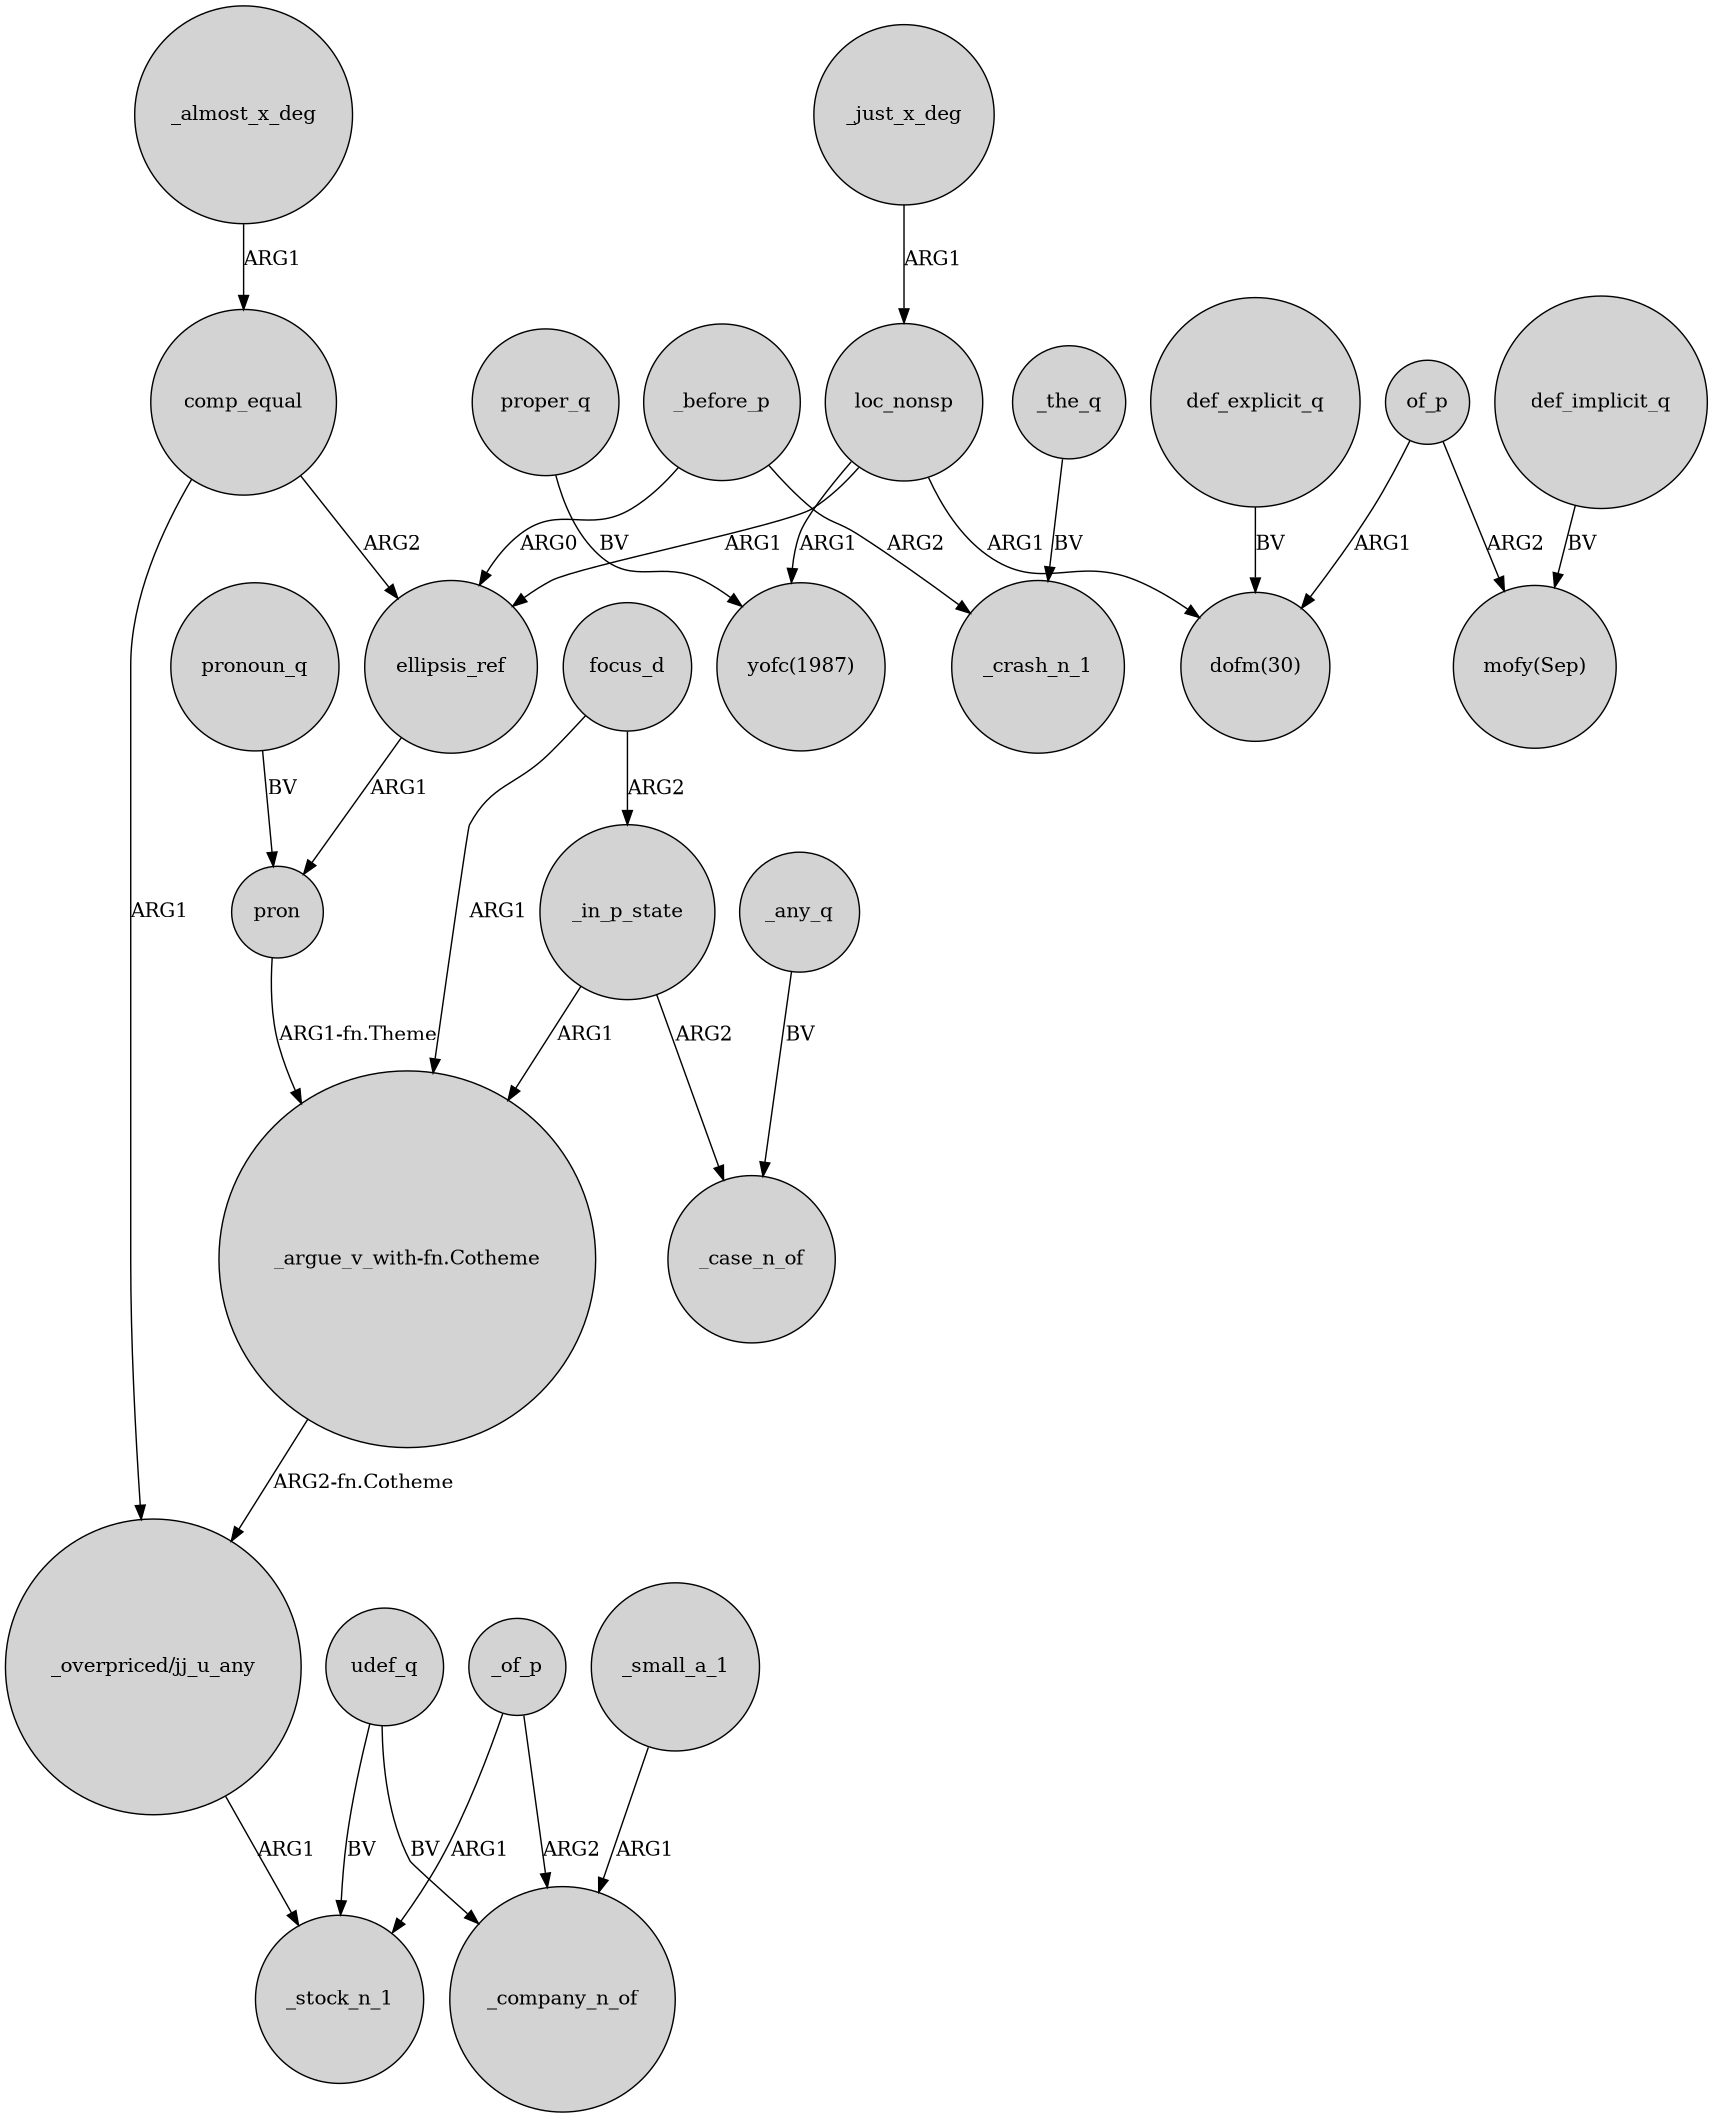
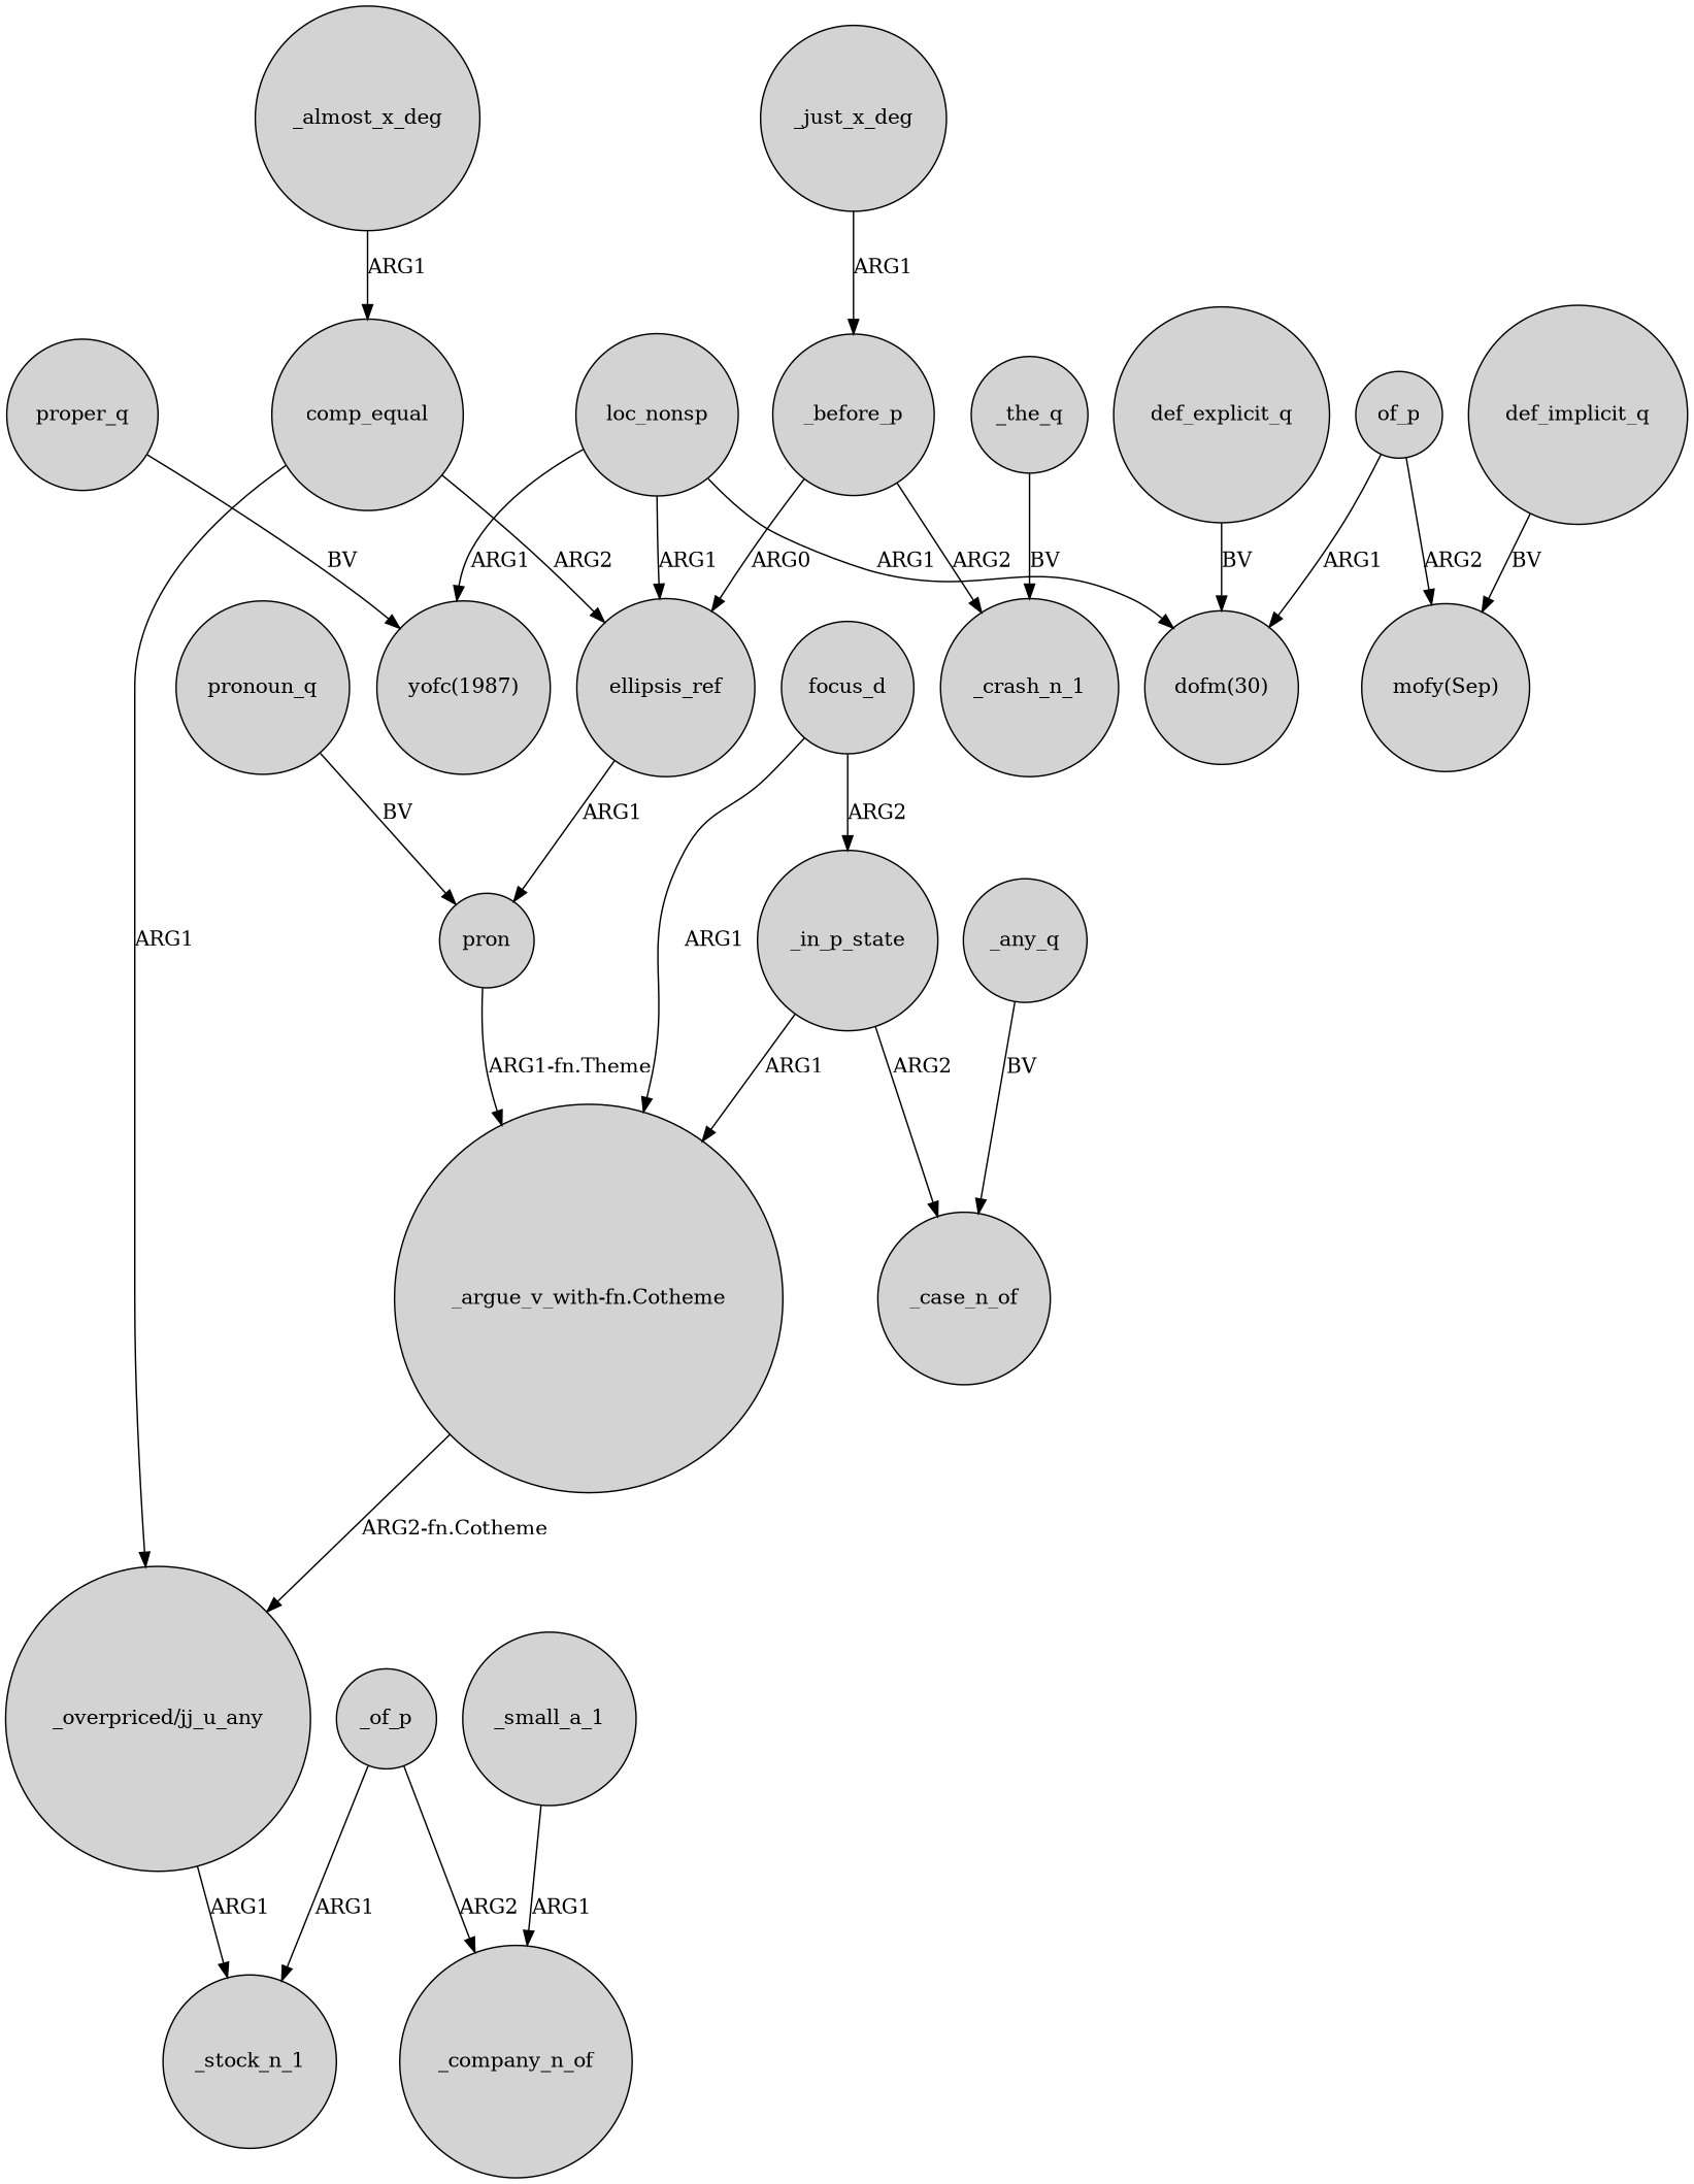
  digraph {
    node [shape=circle style=filled]
    focus_d
    "_argue_v_with-fn.Cotheme"
    _in_p_state
    n4 [label="_overpriced/jj_u_any"]
    _case_n_of
    _stock_n_1
    pron
    loc_nonsp
    "dofm(30)"
    ellipsis_ref
    "yofc(1987)"
    comp_equal
    _small_a_1
    _company_n_of
    def_implicit_q
    "mofy(Sep)"
    def_explicit_q
    _the_q
    _crash_n_1
    of_p
    pronoun_q
    _before_p
-   udef_q
    proper_q
    _almost_x_deg
    _just_x_deg
    _of_p
    _any_q
    focus_d -> "_argue_v_with-fn.Cotheme" [label=ARG1]
    focus_d -> _in_p_state [label=ARG2]
    "_argue_v_with-fn.Cotheme" -> n4 [label="ARG2-fn.Cotheme"]
    _in_p_state -> "_argue_v_with-fn.Cotheme" [label=ARG1]
    _in_p_state -> _case_n_of [label=ARG2]
    n4 -> _stock_n_1 [label=ARG1]
    pron -> "_argue_v_with-fn.Cotheme" [label="ARG1-fn.Theme"]
    loc_nonsp -> "dofm(30)" [label=ARG1]
    loc_nonsp -> ellipsis_ref [label=ARG1]
    loc_nonsp -> "yofc(1987)" [label=ARG1]
    ellipsis_ref -> pron [label=ARG1]
    comp_equal -> n4 [label=ARG1]
    comp_equal -> ellipsis_ref [label=ARG2]
    _small_a_1 -> _company_n_of [label=ARG1]
    def_implicit_q -> "mofy(Sep)" [label=BV]
    def_explicit_q -> "dofm(30)" [label=BV]
    _the_q -> _crash_n_1 [label=BV]
    of_p -> "dofm(30)" [label=ARG1]
    of_p -> "mofy(Sep)" [label=ARG2]
    pronoun_q -> pron [label=BV]
    _before_p -> ellipsis_ref [label=ARG0]
    _before_p -> _crash_n_1 [label=ARG2]
-   udef_q -> _stock_n_1 [label=BV]
-   udef_q -> _company_n_of [label=BV]
    proper_q -> "yofc(1987)" [label=BV]
    _almost_x_deg -> comp_equal [label=ARG1]
-   _just_x_deg -> loc_nonsp [label=ARG1]
+   _just_x_deg -> _before_p [label=ARG1]
    _of_p -> _stock_n_1 [label=ARG1]
    _of_p -> _company_n_of [label=ARG2]
    _any_q -> _case_n_of [label=BV]
  }
